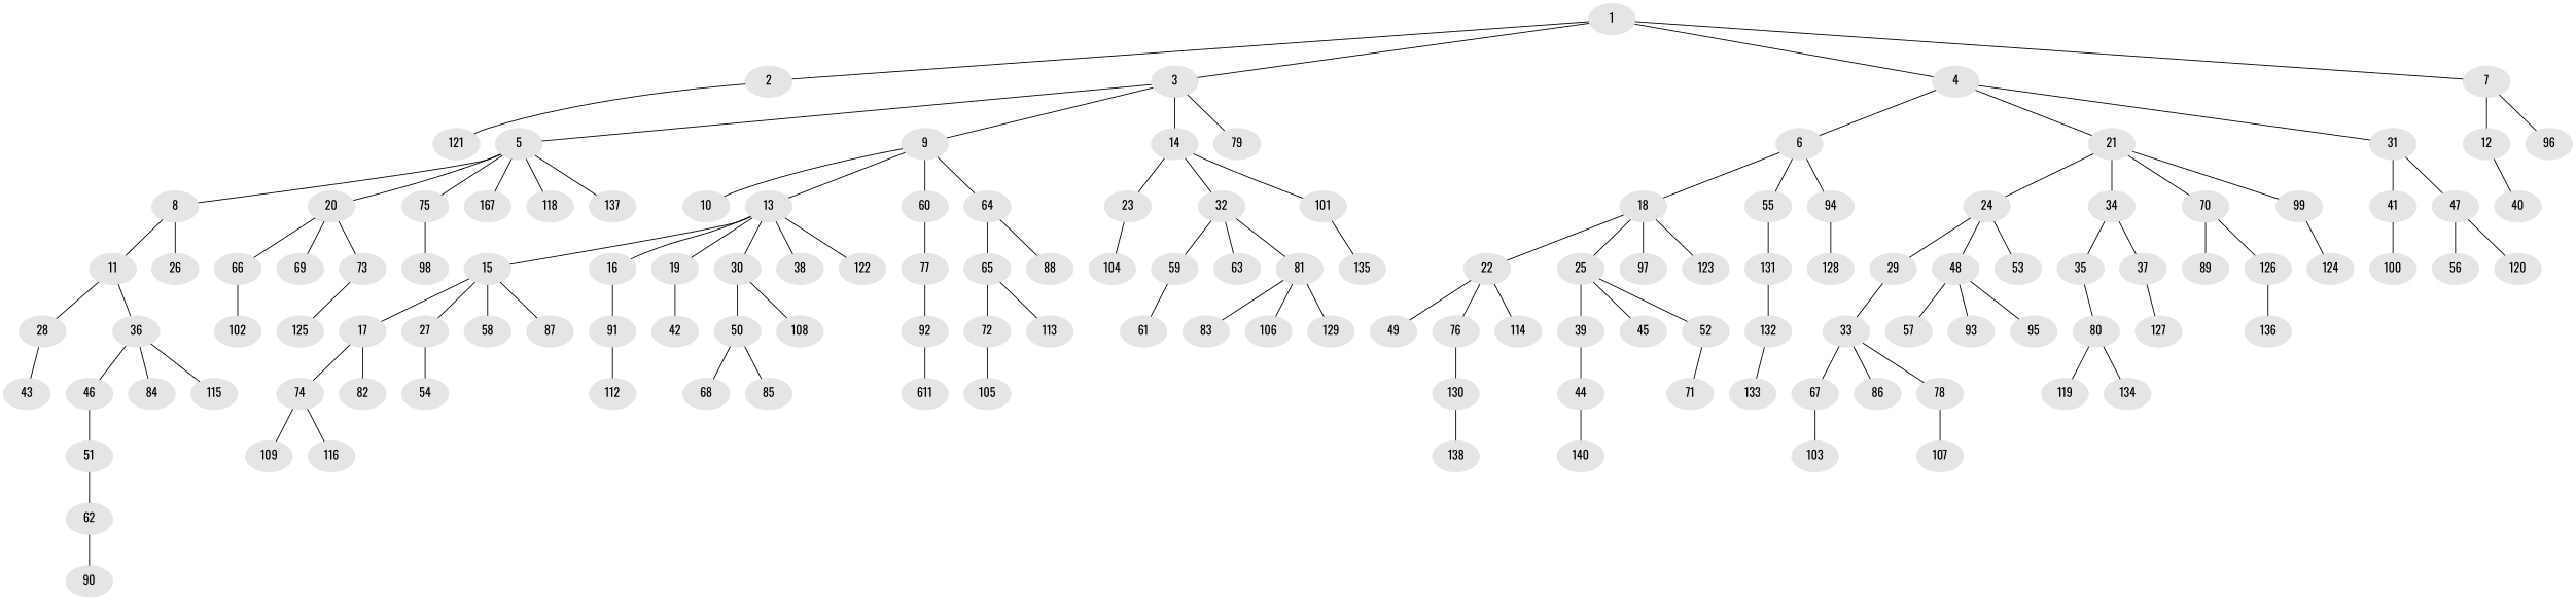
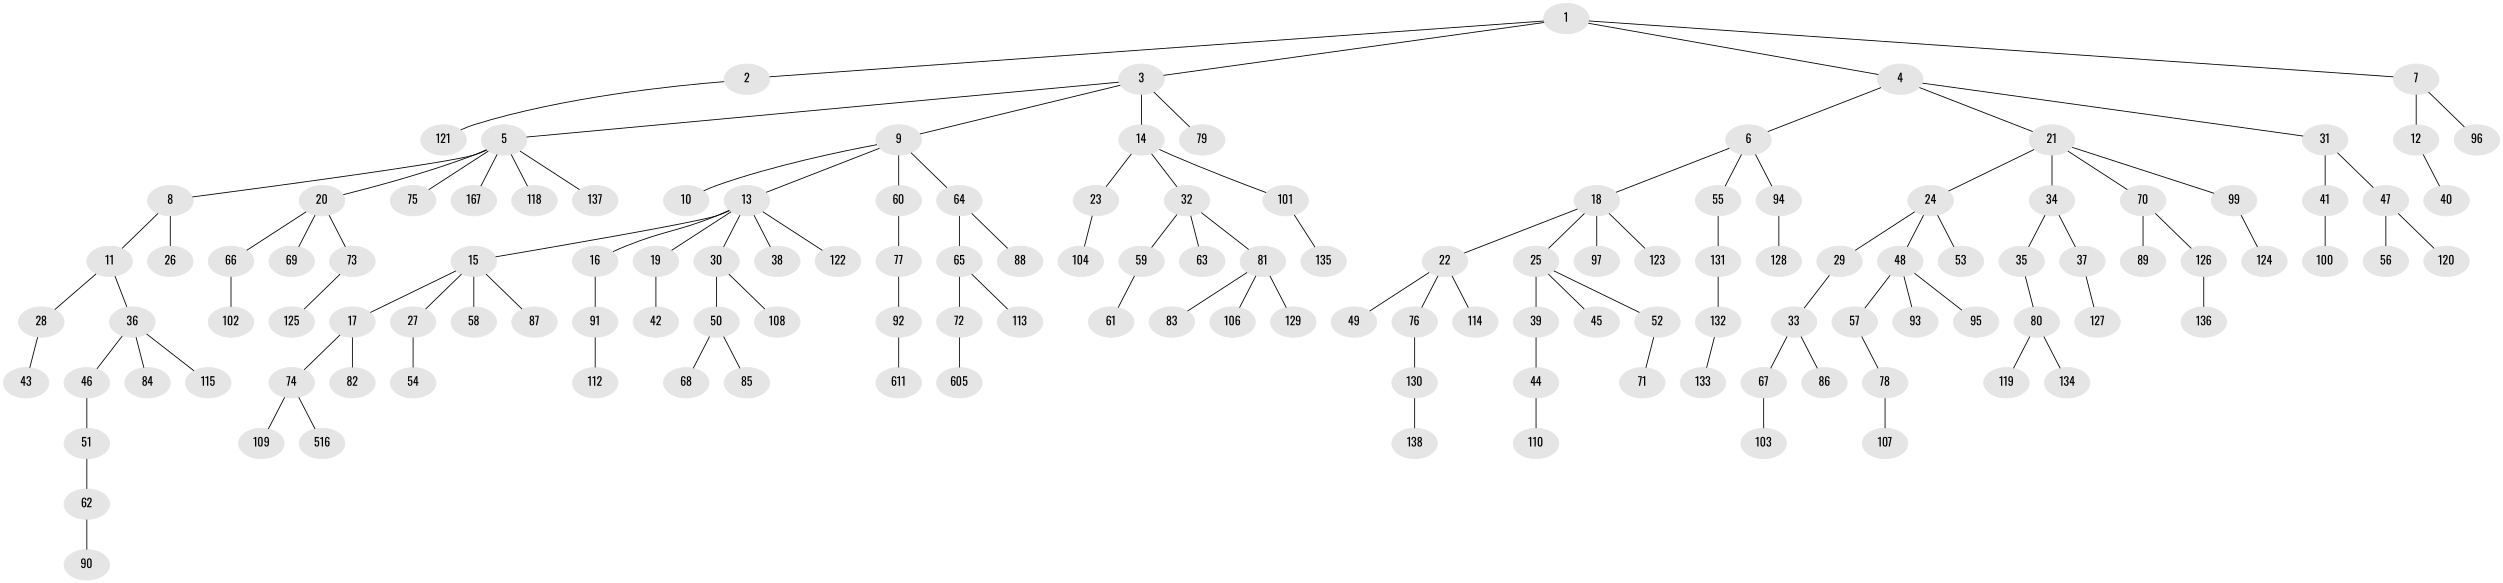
  graph {
    fontname=Oswald
    node [color=gray90 fontname=Oswald style=filled]
    edge [fontname=Oswald]
    1
    2
    3
    4
    7
    121
    5
    9
    14
    79
    6
    21
    31
    12
    96
    8
    20
    75
    n19 [label=167]
    118
    137
    10
    13
    60
    64
    23
    32
    101
    18
    55
    94
    24
    34
    70
    99
    41
    47
    11
    26
    66
    69
    73
-   98
    22
    25
    97
    123
    131
    128
    40
    28
    36
    15
    16
    19
    30
    38
    122
    77
    65
    88
    43
    46
    84
    115
    17
    27
    58
    87
    91
    42
    50
    108
    104
    59
    63
    81
    135
    74
    82
    54
    112
    109
-   116
+   116 [label=516]
    49
    76
    114
    39
    45
    52
    102
    125
    29
    48
    53
    35
    37
    89
    126
    124
    130
    33
    57
    93
    95
    44
    71
    67
    78
    86
    68
    85
    100
    56
    120
    61
    83
    106
    129
    103
    107
    80
    127
    119
    134
    51
-   110 [label=140]
+   110
    62
    90
    132
    92
    72
    113
-   105
+   105 [label=605]
    136
    138
    n137 [label=611]
    133
    1 -- 2
    1 -- 3
    1 -- 4
    1 -- 7
    2 -- 121
    3 -- 5
    3 -- 9
    3 -- 14
    3 -- 79
    4 -- 6
    4 -- 21
    4 -- 31
    7 -- 12
    7 -- 96
    5 -- 8
    5 -- 20
    5 -- 75
    5 -- n19
    5 -- 118
    5 -- 137
    9 -- 10
    9 -- 13
    9 -- 60
    9 -- 64
    14 -- 23
    14 -- 32
    14 -- 101
    6 -- 18
    6 -- 55
    6 -- 94
    21 -- 24
    21 -- 34
    21 -- 70
    21 -- 99
    31 -- 41
    31 -- 47
    12 -- 40
    8 -- 11
    8 -- 26
    20 -- 66
    20 -- 69
    20 -- 73
-   75 -- 98
    13 -- 15
    13 -- 16
    13 -- 19
    13 -- 30
    13 -- 38
    13 -- 122
    60 -- 77
    64 -- 65
    64 -- 88
    23 -- 104
    32 -- 59
    32 -- 63
    32 -- 81
    101 -- 135
    18 -- 22
    18 -- 25
    18 -- 97
    18 -- 123
    55 -- 131
    94 -- 128
    24 -- 29
    24 -- 48
    24 -- 53
    34 -- 35
    34 -- 37
    70 -- 89
    70 -- 126
    99 -- 124
    41 -- 100
    47 -- 56
    47 -- 120
    11 -- 28
    11 -- 36
    66 -- 102
    73 -- 125
    22 -- 49
    22 -- 76
    22 -- 114
    25 -- 39
    25 -- 45
    25 -- 52
    131 -- 132
    28 -- 43
    36 -- 46
    36 -- 84
    36 -- 115
    15 -- 17
    15 -- 27
    15 -- 58
    15 -- 87
    16 -- 91
    19 -- 42
    30 -- 50
    30 -- 108
    77 -- 92
    65 -- 72
    65 -- 113
    46 -- 51
    17 -- 74
    17 -- 82
    27 -- 54
    91 -- 112
    50 -- 68
    50 -- 85
    59 -- 61
    81 -- 83
    81 -- 106
    81 -- 129
    74 -- 109
    74 -- 116
    76 -- 130
    39 -- 44
    52 -- 71
    29 -- 33
    48 -- 57
    48 -- 93
    48 -- 95
    35 -- 80
    37 -- 127
    126 -- 136
    130 -- 138
    33 -- 67
-   33 -- 78
+   57 -- 78
    33 -- 86
    44 -- 110
    67 -- 103
    78 -- 107
    80 -- 119
    80 -- 134
    51 -- 62
    62 -- 90
    132 -- 133
    92 -- n137
    72 -- 105
  }
